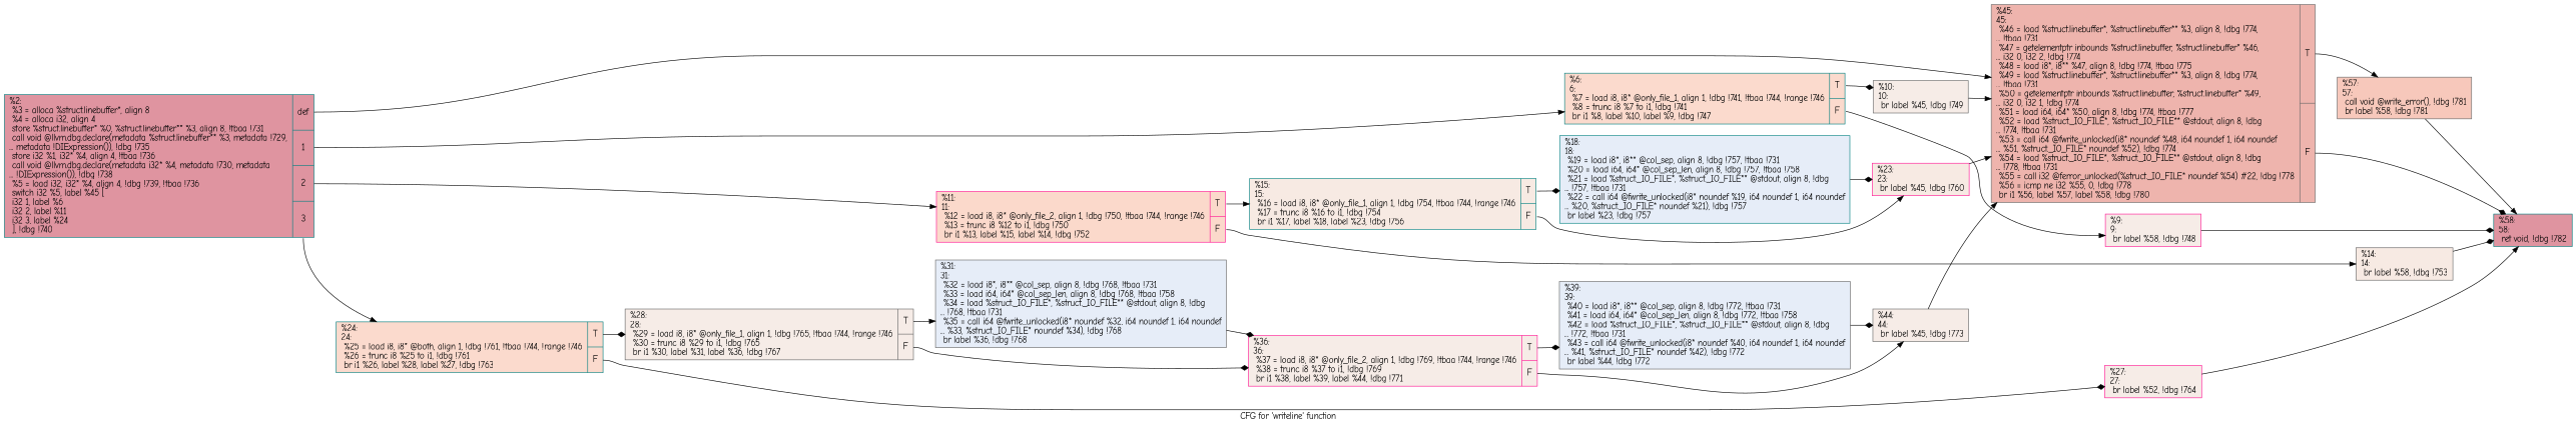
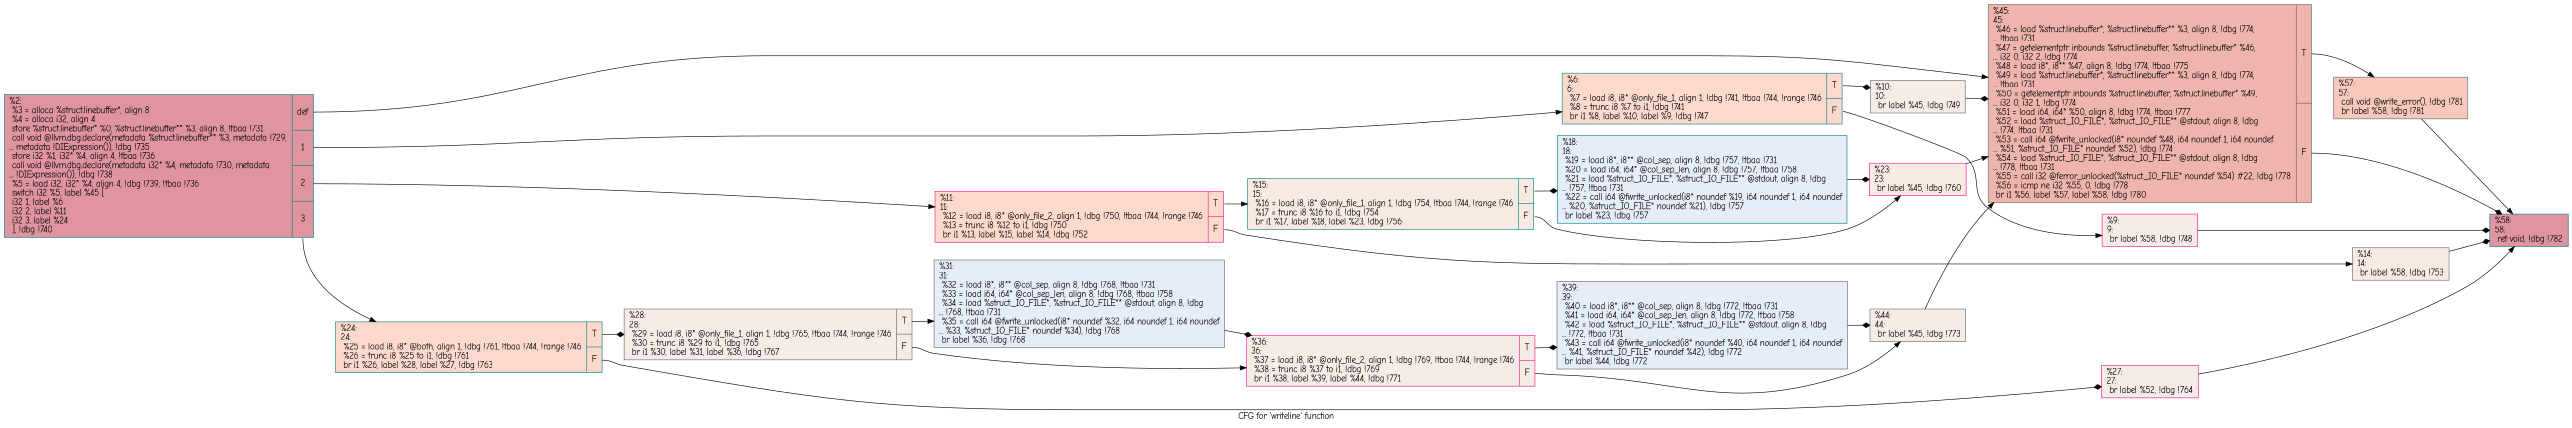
  digraph {
    fontname="Comic Neue"
    label="CFG for 'writeline' function"
    rankdir=LR
    node [color=gray40 fillcolor="#ead5c970" fontname="Comic Neue" shape=record style=filled]
    edge [arrowhead=normal fontname="Comic Neue"]
    n1 [color=teal fillcolor="#b70d2870" label="{%2:\l  %3 = alloca %struct.linebuffer*, align 8\l  %4 = alloca i32, align 4\l  store %struct.linebuffer* %0, %struct.linebuffer** %3, align 8, !tbaa !731\l  call void @llvm.dbg.declare(metadata %struct.linebuffer** %3, metadata !729,\l... metadata !DIExpression()), !dbg !735\l  store i32 %1, i32* %4, align 4, !tbaa !736\l  call void @llvm.dbg.declare(metadata i32* %4, metadata !730, metadata\l... !DIExpression()), !dbg !738\l  %5 = load i32, i32* %4, align 4, !dbg !739, !tbaa !736\l  switch i32 %5, label %45 [\l    i32 1, label %6\l    i32 2, label %11\l    i32 3, label %24\l  ], !dbg !740\l|{<s0>def|<s1>1|<s2>2|<s3>3}}"]
    n2 [fillcolor="#d8564670" label="{%45:\l45:                                               \l  %46 = load %struct.linebuffer*, %struct.linebuffer** %3, align 8, !dbg !774,\l... !tbaa !731\l  %47 = getelementptr inbounds %struct.linebuffer, %struct.linebuffer* %46,\l... i32 0, i32 2, !dbg !774\l  %48 = load i8*, i8** %47, align 8, !dbg !774, !tbaa !775\l  %49 = load %struct.linebuffer*, %struct.linebuffer** %3, align 8, !dbg !774,\l... !tbaa !731\l  %50 = getelementptr inbounds %struct.linebuffer, %struct.linebuffer* %49,\l... i32 0, i32 1, !dbg !774\l  %51 = load i64, i64* %50, align 8, !dbg !774, !tbaa !777\l  %52 = load %struct._IO_FILE*, %struct._IO_FILE** @stdout, align 8, !dbg\l... !774, !tbaa !731\l  %53 = call i64 @fwrite_unlocked(i8* noundef %48, i64 noundef 1, i64 noundef\l... %51, %struct._IO_FILE* noundef %52), !dbg !774\l  %54 = load %struct._IO_FILE*, %struct._IO_FILE** @stdout, align 8, !dbg\l... !778, !tbaa !731\l  %55 = call i32 @ferror_unlocked(%struct._IO_FILE* noundef %54) #22, !dbg !778\l  %56 = icmp ne i32 %55, 0, !dbg !778\l  br i1 %56, label %57, label %58, !dbg !780\l|{<s0>T|<s1>F}}"]
    n3 [color=teal fillcolor="#f7ac8e70" label="{%6:\l6:                                                \l  %7 = load i8, i8* @only_file_1, align 1, !dbg !741, !tbaa !744, !range !746\l  %8 = trunc i8 %7 to i1, !dbg !741\l  br i1 %8, label %10, label %9, !dbg !747\l|{<s0>T|<s1>F}}"]
    n4 [color=deeppink fillcolor="#f7a88970" label="{%11:\l11:                                               \l  %12 = load i8, i8* @only_file_2, align 1, !dbg !750, !tbaa !744, !range !746\l  %13 = trunc i8 %12 to i1, !dbg !750\l  br i1 %13, label %15, label %14, !dbg !752\l|{<s0>T|<s1>F}}"]
    n5 [color=teal fillcolor="#f7ac8e70" label="{%24:\l24:                                               \l  %25 = load i8, i8* @both, align 1, !dbg !761, !tbaa !744, !range !746\l  %26 = trunc i8 %25 to i1, !dbg !761\l  br i1 %26, label %28, label %27, !dbg !763\l|{<s0>T|<s1>F}}"]
    n6 [color=teal fillcolor="#b70d2870" label="{%58:\l58:                                               \l  ret void, !dbg !782\l}"]
    n7 [fillcolor="#ed836670" label="{%57:\l57:                                               \l  call void @write_error(), !dbg !781\l  br label %58, !dbg !781\l}"]
    n8 [label="{%10:\l10:                                               \l  br label %45, !dbg !749\l}"]
    n9 [color=deeppink label="{%9:\l9:                                                \l  br label %58, !dbg !748\l}"]
    n10 [color=teal fillcolor="#eed0c070" label="{%15:\l15:                                               \l  %16 = load i8, i8* @only_file_1, align 1, !dbg !754, !tbaa !744, !range !746\l  %17 = trunc i8 %16 to i1, !dbg !754\l  br i1 %17, label %18, label %23, !dbg !756\l|{<s0>T|<s1>F}}"]
    n11 [fillcolor="#eed0c070" label="{%14:\l14:                                               \l  br label %58, !dbg !753\l}"]
    n12 [label="{%28:\l28:                                               \l  %29 = load i8, i8* @only_file_1, align 1, !dbg !765, !tbaa !744, !range !746\l  %30 = trunc i8 %29 to i1, !dbg !765\l  br i1 %30, label %31, label %36, !dbg !767\l|{<s0>T|<s1>F}}"]
    n13 [color=deeppink label="{%27:\l27:                                               \l  br label %52, !dbg !764\l}"]
    n14 [color=teal fillcolor="#c7d7f070" label="{%18:\l18:                                               \l  %19 = load i8*, i8** @col_sep, align 8, !dbg !757, !tbaa !731\l  %20 = load i64, i64* @col_sep_len, align 8, !dbg !757, !tbaa !758\l  %21 = load %struct._IO_FILE*, %struct._IO_FILE** @stdout, align 8, !dbg\l... !757, !tbaa !731\l  %22 = call i64 @fwrite_unlocked(i8* noundef %19, i64 noundef 1, i64 noundef\l... %20, %struct._IO_FILE* noundef %21), !dbg !757\l  br label %23, !dbg !757\l}"]
    n15 [color=deeppink fillcolor="#eed0c070" label="{%23:\l23:                                               \l  br label %45, !dbg !760\l}"]
    n16 [fillcolor="#c7d7f070" label="{%31:\l31:                                               \l  %32 = load i8*, i8** @col_sep, align 8, !dbg !768, !tbaa !731\l  %33 = load i64, i64* @col_sep_len, align 8, !dbg !768, !tbaa !758\l  %34 = load %struct._IO_FILE*, %struct._IO_FILE** @stdout, align 8, !dbg\l... !768, !tbaa !731\l  %35 = call i64 @fwrite_unlocked(i8* noundef %32, i64 noundef 1, i64 noundef\l... %33, %struct._IO_FILE* noundef %34), !dbg !768\l  br label %36, !dbg !768\l}"]
    n17 [color=deeppink label="{%36:\l36:                                               \l  %37 = load i8, i8* @only_file_2, align 1, !dbg !769, !tbaa !744, !range !746\l  %38 = trunc i8 %37 to i1, !dbg !769\l  br i1 %38, label %39, label %44, !dbg !771\l|{<s0>T|<s1>F}}"]
    n18 [fillcolor="#c7d7f070" label="{%39:\l39:                                               \l  %40 = load i8*, i8** @col_sep, align 8, !dbg !772, !tbaa !731\l  %41 = load i64, i64* @col_sep_len, align 8, !dbg !772, !tbaa !758\l  %42 = load %struct._IO_FILE*, %struct._IO_FILE** @stdout, align 8, !dbg\l... !772, !tbaa !731\l  %43 = call i64 @fwrite_unlocked(i8* noundef %40, i64 noundef 1, i64 noundef\l... %41, %struct._IO_FILE* noundef %42), !dbg !772\l  br label %44, !dbg !772\l}"]
    n19 [label="{%44:\l44:                                               \l  br label %45, !dbg !773\l}"]
    n1 -> n2 [tailport=s0]
    n1 -> n3 [tailport=s1]
    n1 -> n4 [tailport=s2]
    n1 -> n5 [tailport=s3]
    n2 -> n6 [arrowhead=diamond tailport=s1]
    n2 -> n7 [tailport=s0]
    n3 -> n8 [arrowhead=diamond tailport=s0]
    n3 -> n9 [tailport=s1]
    n4 -> n10 [tailport=s0]
    n4 -> n11 [tailport=s1]
    n5 -> n12 [arrowhead=diamond tailport=s0]
    n5 -> n13 [arrowhead=diamond tailport=s1]
    n7 -> n6
-   n8 -> n2
+   n8 -> n2 [arrowhead=diamond]
    n9 -> n6 [arrowhead=diamond]
    n10 -> n14 [arrowhead=diamond tailport=s0]
    n10 -> n15 [tailport=s1]
    n11 -> n6 [arrowhead=diamond]
    n12 -> n16 [tailport=s0]
-   n12 -> n17 [arrowhead=diamond tailport=s1]
+   n12 -> n17 [tailport=s1]
    n13 -> n6
    n14 -> n15 [arrowhead=diamond]
    n15 -> n2
    n16 -> n17 [arrowhead=diamond]
    n17 -> n18 [arrowhead=diamond tailport=s0]
    n17 -> n19 [tailport=s1]
    n18 -> n19 [arrowhead=diamond]
    n19 -> n2
  }
